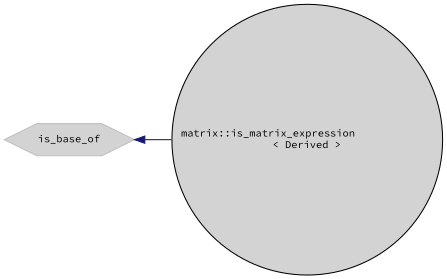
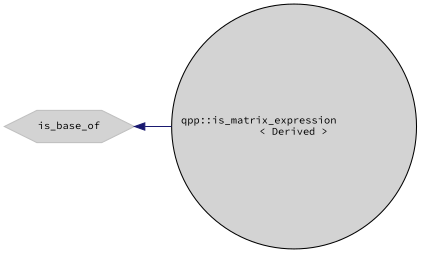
  digraph {
    rankdir=LR
    fontname="Source Code Pro"
    node [fillcolor=lightgrey fontname="Source Code Pro" fontsize=10 style=filled]
    n1 [color=grey75 height=0.2 label=is_base_of shape=hexagon width=0.4]
-   n2 [color=black height=0.2 label="matrix::is_matrix_expression\l\< Derived \>" shape=circle width=0.4]
+   n2 [color=black height=0.2 label="qpp::is_matrix_expression\l\< Derived \>" shape=circle width=0.4]
    n1 -> n2 [color=midnightblue dir=back fontname="Source Code Pro" fontsize=10 labelfontname=Helvetica labelfontsize=10 style=solid]
  }
